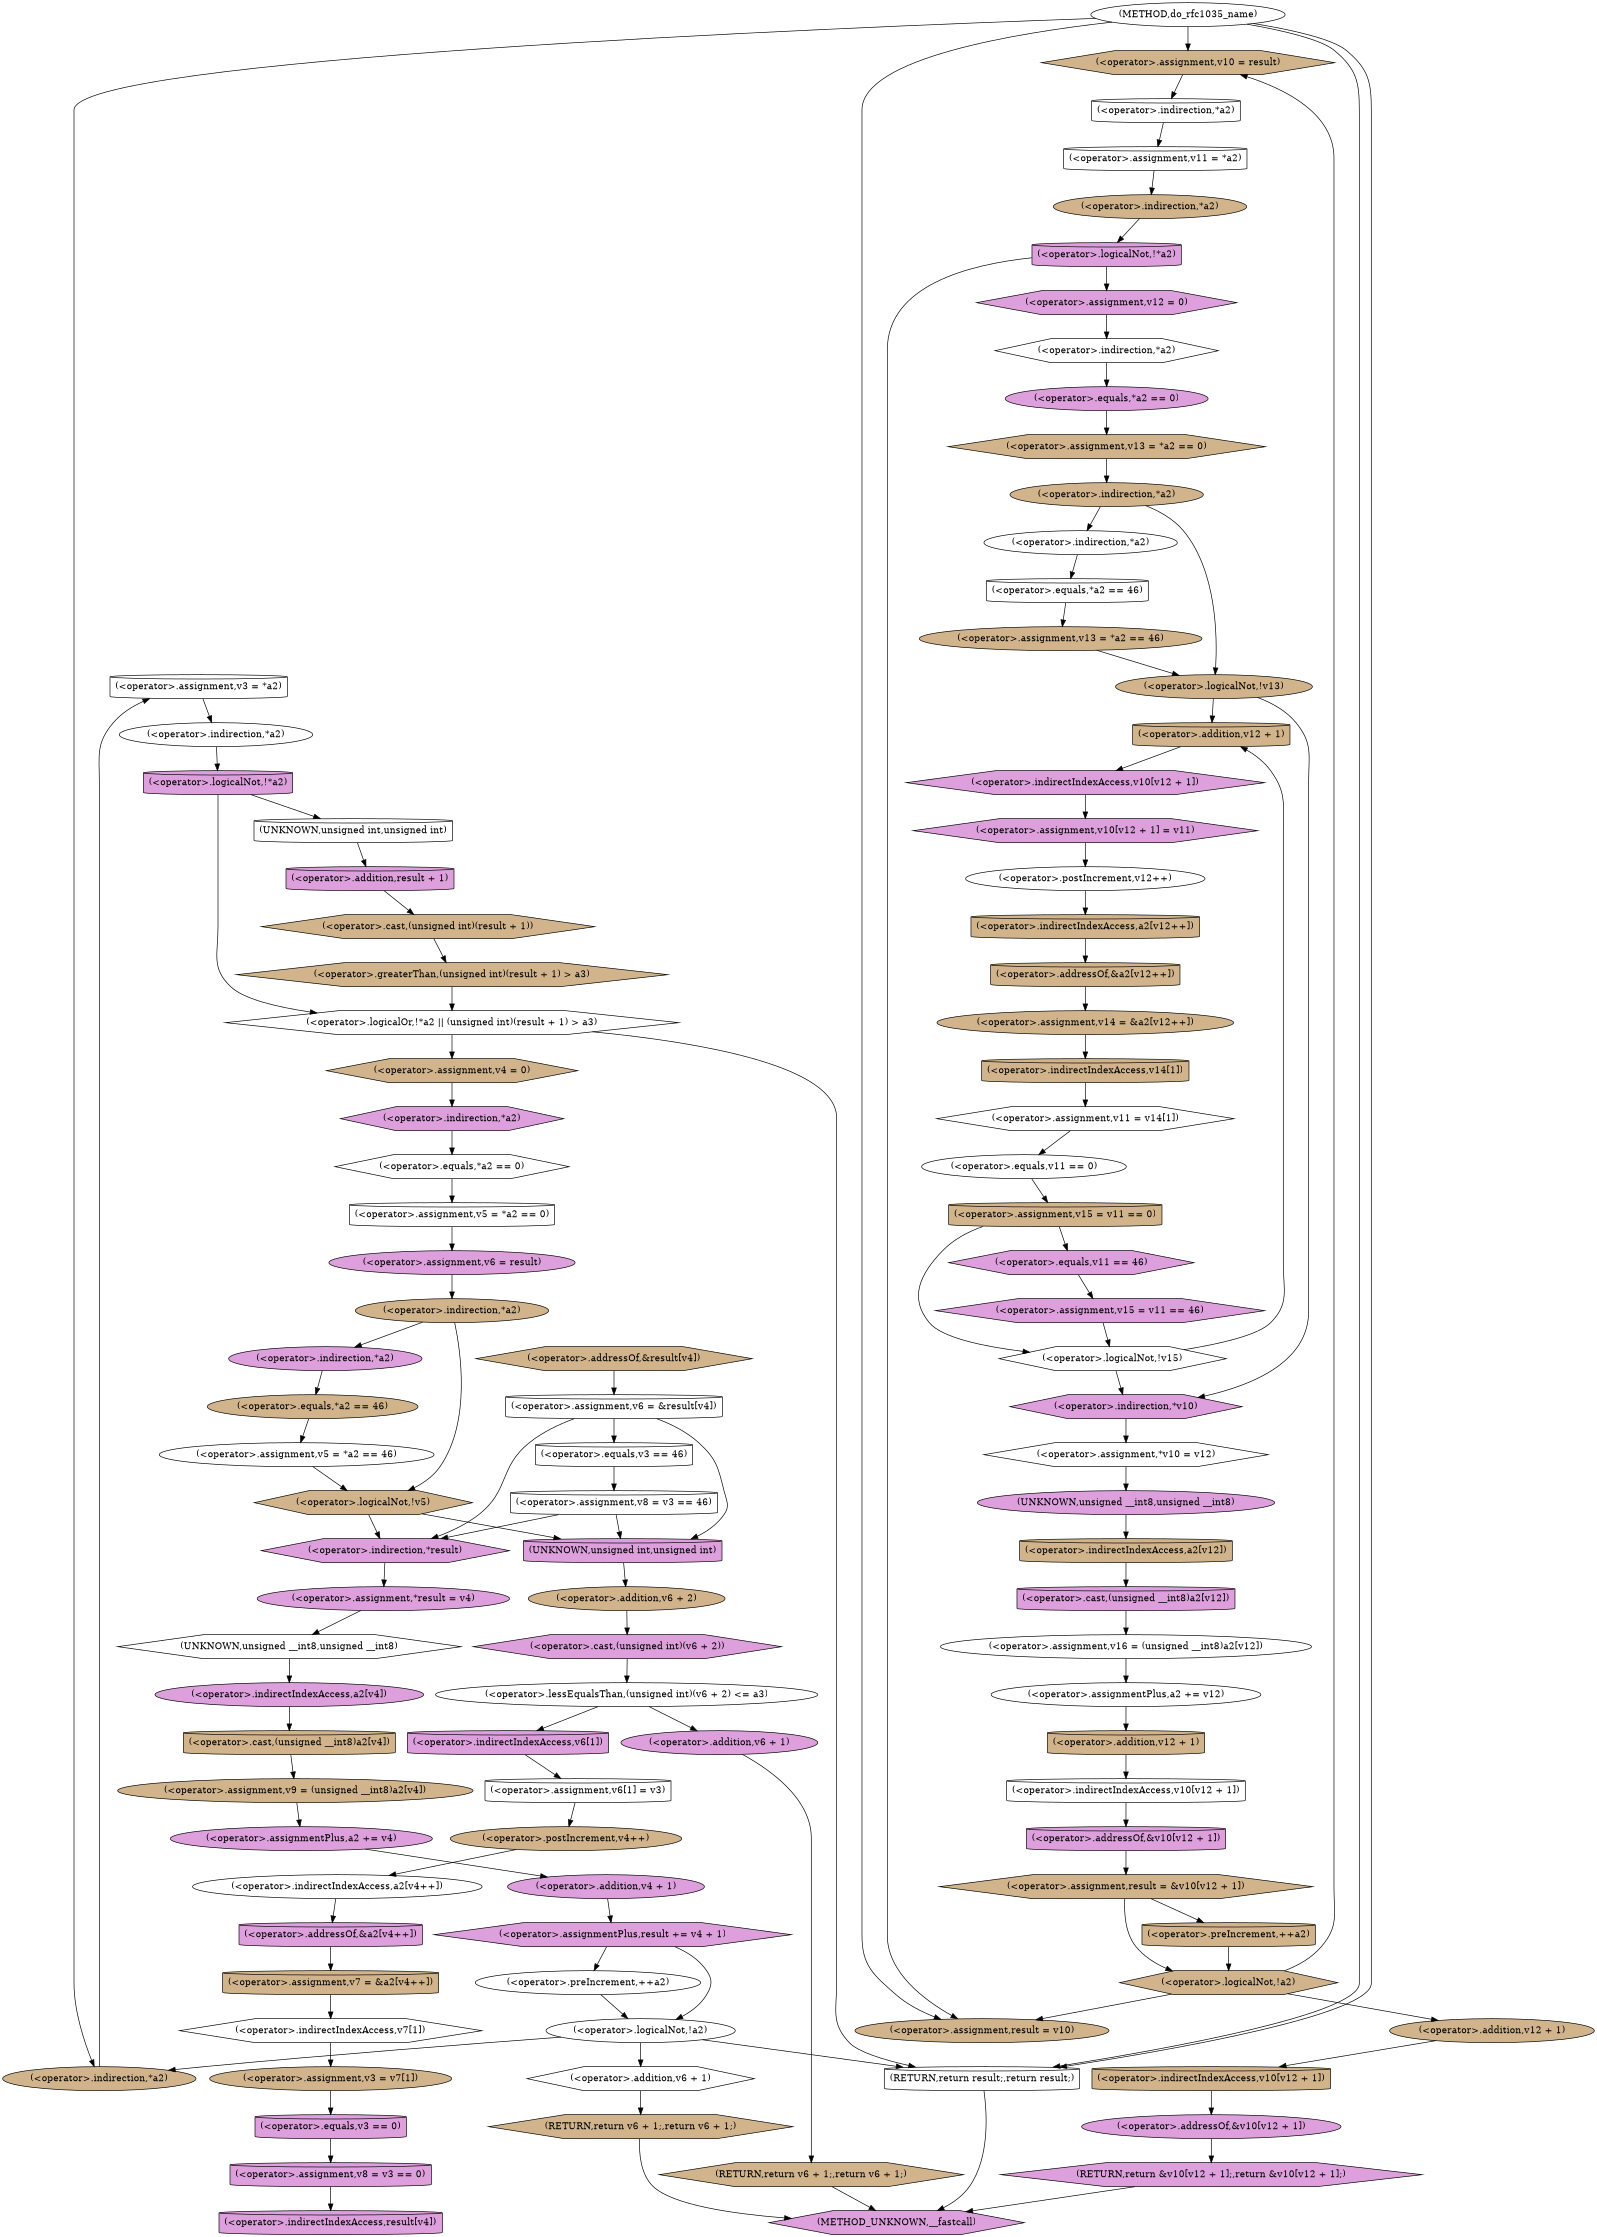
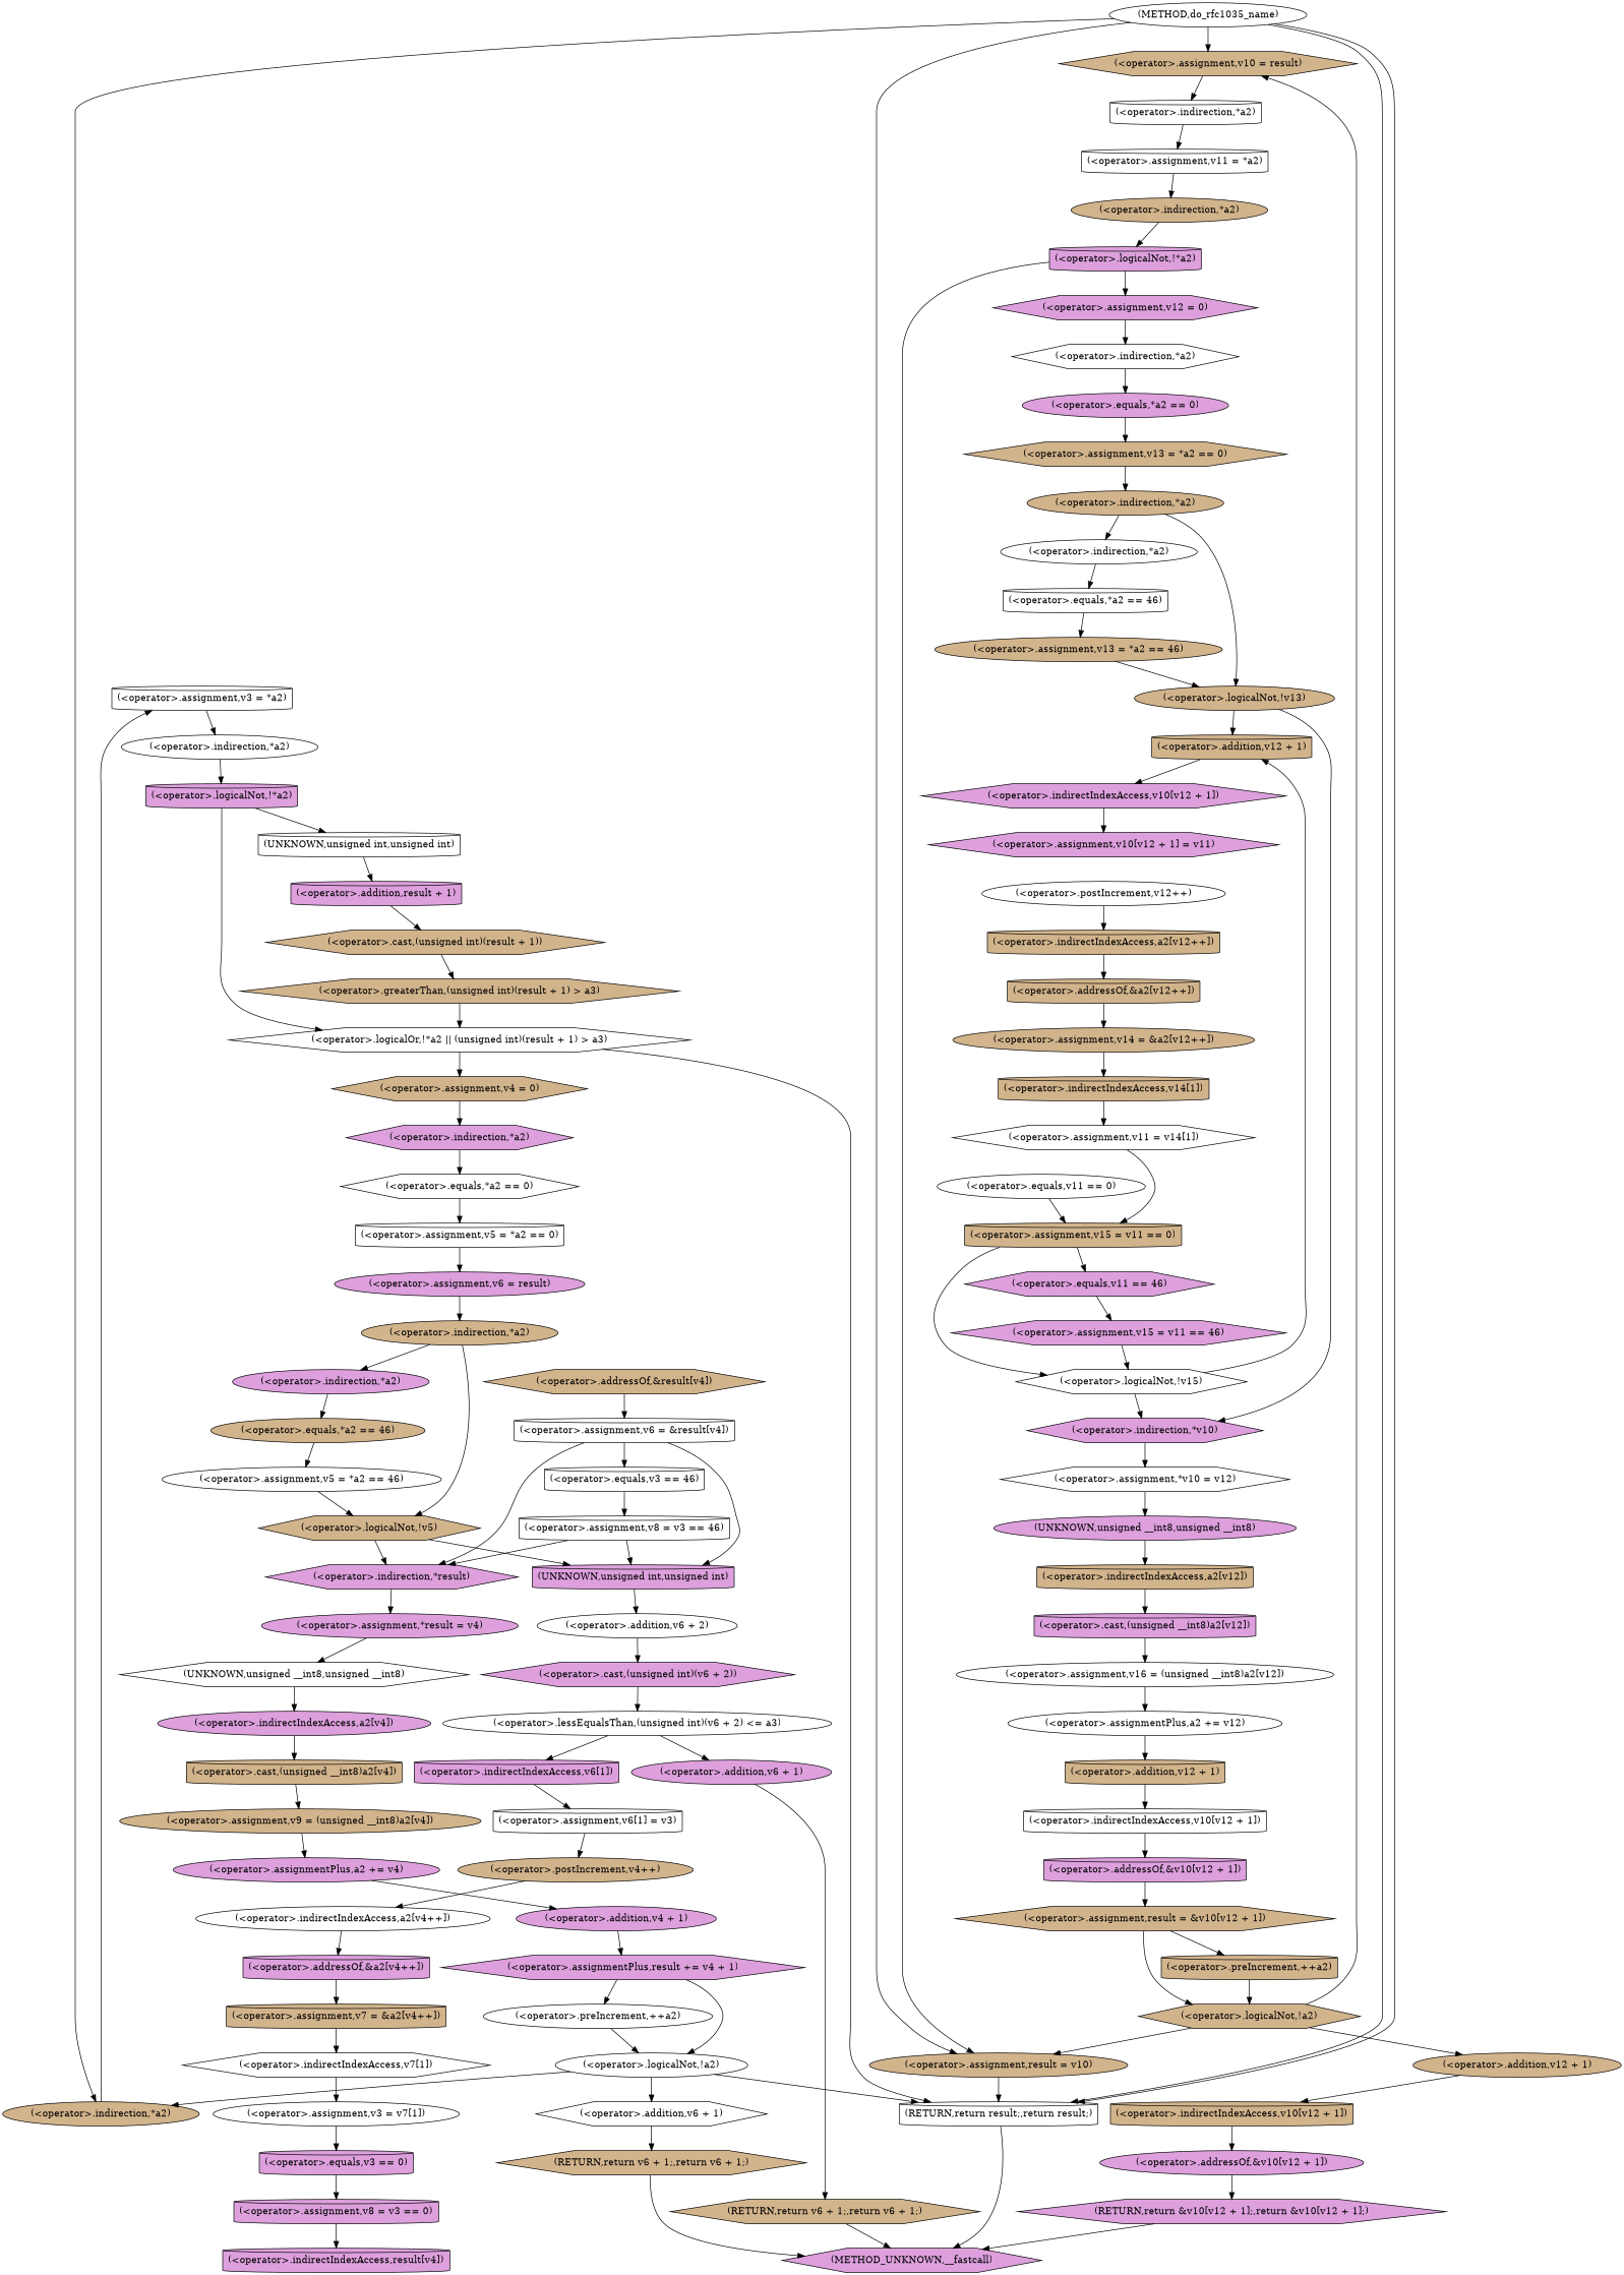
  digraph {
    node [fillcolor=tan shape=ellipse style=filled]
    n1 [fillcolor=white label="(<operator>.assignment,v3 = *a2)" shape=cylinder]
    n2 [fillcolor=white label="(<operator>.indirection,*a2)"]
    n3 [fillcolor=plum label="(<operator>.logicalNot,!*a2)" shape=cylinder]
    n4 [label="(<operator>.indirection,*a2)"]
    n5 [fillcolor=white label="(<operator>.logicalOr,!*a2 || (unsigned int)(result + 1) > a3)" shape=hexagon]
    n6 [label="(<operator>.assignment,v4 = 0)" shape=hexagon]
    n7 [fillcolor=white label="(RETURN,return result;,return result;)" shape=cylinder]
    n8 [fillcolor=plum label="(<operator>.indirection,*a2)" shape=hexagon]
    n9 [fillcolor=plum label="(METHOD_UNKNOWN,__fastcall)" shape=hexagon]
    n10 [fillcolor=white label="(UNKNOWN,unsigned int,unsigned int)" shape=cylinder]
    n11 [fillcolor=plum label="(<operator>.addition,result + 1)" shape=cylinder]
    n12 [label="(<operator>.greaterThan,(unsigned int)(result + 1) > a3)" shape=hexagon]
    n13 [label="(<operator>.cast,(unsigned int)(result + 1))" shape=hexagon]
    n14 [fillcolor=white label="(<operator>.equals,*a2 == 0)" shape=hexagon]
    n15 [fillcolor=white label="(<operator>.assignment,v5 = *a2 == 0)" shape=cylinder]
    n16 [fillcolor=plum label="(<operator>.assignment,v6 = result)"]
    n17 [label="(<operator>.indirection,*a2)"]
    n18 [fillcolor=plum label="(<operator>.indirection,*a2)"]
    n19 [label="(<operator>.logicalNot,!v5)" shape=hexagon]
    n20 [label="(<operator>.equals,*a2 == 46)"]
    n21 [fillcolor=plum label="(UNKNOWN,unsigned int,unsigned int)" shape=cylinder]
    n22 [fillcolor=plum label="(<operator>.indirection,*result)" shape=hexagon]
    n23 [fillcolor=white label="(<operator>.assignment,v5 = *a2 == 46)"]
-   n24 [label="(<operator>.addition,v6 + 2)"]
+   n24 [fillcolor=white label="(<operator>.addition,v6 + 2)"]
    n25 [fillcolor=plum label="(<operator>.assignment,*result = v4)"]
    n26 [fillcolor=white label="(<operator>.lessEqualsThan,(unsigned int)(v6 + 2) <= a3)"]
    n27 [fillcolor=plum label="(<operator>.indirectIndexAccess,v6[1])" shape=cylinder]
    n28 [fillcolor=plum label="(<operator>.addition,v6 + 1)"]
    n29 [fillcolor=white label="(<operator>.assignment,v6[1] = v3)" shape=cylinder]
    n30 [label="(RETURN,return v6 + 1;,return v6 + 1;)" shape=hexagon]
    n31 [fillcolor=plum label="(<operator>.cast,(unsigned int)(v6 + 2))" shape=hexagon]
    n32 [label="(<operator>.postIncrement,v4++)"]
    n33 [fillcolor=white label="(<operator>.indirectIndexAccess,a2[v4++])"]
    n34 [label="(<operator>.assignment,v7 = &a2[v4++])" shape=cylinder]
    n35 [fillcolor=white label="(<operator>.indirectIndexAccess,v7[1])" shape=hexagon]
-   n36 [label="(<operator>.assignment,v3 = v7[1])"]
+   n36 [fillcolor=white label="(<operator>.assignment,v3 = v7[1])"]
    n37 [fillcolor=plum label="(<operator>.addressOf,&a2[v4++])" shape=cylinder]
    n38 [fillcolor=plum label="(<operator>.equals,v3 == 0)" shape=cylinder]
    n39 [fillcolor=plum label="(<operator>.assignment,v8 = v3 == 0)" shape=cylinder]
    n40 [fillcolor=plum label="(<operator>.indirectIndexAccess,result[v4])" shape=cylinder]
    n41 [fillcolor=white label="(<operator>.assignment,v6 = &result[v4])" shape=cylinder]
    n42 [fillcolor=white label="(<operator>.equals,v3 == 46)" shape=cylinder]
    n43 [fillcolor=white label="(<operator>.assignment,v8 = v3 == 46)" shape=cylinder]
    n44 [label="(<operator>.addressOf,&result[v4])" shape=hexagon]
    n45 [fillcolor=white label="(UNKNOWN,unsigned __int8,unsigned __int8)" shape=hexagon]
    n46 [fillcolor=plum label="(<operator>.indirectIndexAccess,a2[v4])"]
    n47 [label="(<operator>.assignment,v9 = (unsigned __int8)a2[v4])"]
    n48 [fillcolor=plum label="(<operator>.assignmentPlus,a2 += v4)"]
    n49 [fillcolor=plum label="(<operator>.addition,v4 + 1)"]
    n50 [label="(<operator>.cast,(unsigned __int8)a2[v4])" shape=cylinder]
    n51 [fillcolor=plum label="(<operator>.assignmentPlus,result += v4 + 1)" shape=hexagon]
    n52 [fillcolor=white label="(<operator>.preIncrement,++a2)"]
    n53 [fillcolor=white label="(<operator>.logicalNot,!a2)"]
    n54 [fillcolor=white label="(<operator>.addition,v6 + 1)" shape=hexagon]
    n55 [label="(RETURN,return v6 + 1;,return v6 + 1;)" shape=hexagon]
    n56 [label="(<operator>.assignment,v10 = result)" shape=hexagon]
    n57 [fillcolor=white label="(<operator>.indirection,*a2)" shape=cylinder]
    n58 [fillcolor=white label="(<operator>.assignment,v11 = *a2)" shape=cylinder]
    n59 [label="(<operator>.indirection,*a2)"]
    n60 [fillcolor=plum label="(<operator>.logicalNot,!*a2)" shape=cylinder]
    n61 [fillcolor=plum label="(<operator>.assignment,v12 = 0)" shape=hexagon]
    n62 [label="(<operator>.assignment,result = v10)"]
    n63 [fillcolor=white label="(<operator>.indirection,*a2)" shape=hexagon]
    n64 [fillcolor=plum label="(<operator>.equals,*a2 == 0)"]
    n65 [label="(<operator>.assignment,v13 = *a2 == 0)" shape=hexagon]
    n66 [label="(<operator>.indirection,*a2)"]
    n67 [fillcolor=white label="(<operator>.indirection,*a2)"]
    n68 [label="(<operator>.logicalNot,!v13)"]
    n69 [fillcolor=white label="(<operator>.equals,*a2 == 46)" shape=cylinder]
    n70 [label="(<operator>.addition,v12 + 1)" shape=cylinder]
    n71 [fillcolor=plum label="(<operator>.indirection,*v10)" shape=hexagon]
    n72 [label="(<operator>.assignment,v13 = *a2 == 46)"]
    n73 [fillcolor=plum label="(<operator>.indirectIndexAccess,v10[v12 + 1])" shape=hexagon]
    n74 [fillcolor=white label="(<operator>.assignment,*v10 = v12)" shape=hexagon]
    n75 [fillcolor=plum label="(<operator>.assignment,v10[v12 + 1] = v11)" shape=hexagon]
    n76 [fillcolor=white label="(<operator>.postIncrement,v12++)"]
    n77 [label="(<operator>.indirectIndexAccess,a2[v12++])" shape=cylinder]
    n78 [label="(<operator>.assignment,v14 = &a2[v12++])"]
    n79 [label="(<operator>.indirectIndexAccess,v14[1])" shape=cylinder]
    n80 [fillcolor=white label="(<operator>.assignment,v11 = v14[1])" shape=hexagon]
    n81 [label="(<operator>.addressOf,&a2[v12++])" shape=cylinder]
    n82 [fillcolor=white label="(<operator>.equals,v11 == 0)"]
    n83 [label="(<operator>.assignment,v15 = v11 == 0)" shape=cylinder]
    n84 [fillcolor=plum label="(<operator>.equals,v11 == 46)" shape=hexagon]
    n85 [fillcolor=white label="(<operator>.logicalNot,!v15)" shape=hexagon]
    n86 [fillcolor=plum label="(<operator>.assignment,v15 = v11 == 46)" shape=hexagon]
    n87 [fillcolor=plum label="(UNKNOWN,unsigned __int8,unsigned __int8)"]
    n88 [label="(<operator>.indirectIndexAccess,a2[v12])" shape=cylinder]
    n89 [fillcolor=white label="(<operator>.assignment,v16 = (unsigned __int8)a2[v12])"]
    n90 [fillcolor=white label="(<operator>.assignmentPlus,a2 += v12)"]
    n91 [label="(<operator>.addition,v12 + 1)" shape=cylinder]
    n92 [fillcolor=plum label="(<operator>.cast,(unsigned __int8)a2[v12])" shape=cylinder]
    n93 [fillcolor=white label="(<operator>.indirectIndexAccess,v10[v12 + 1])" shape=cylinder]
    n94 [label="(<operator>.assignment,result = &v10[v12 + 1])" shape=hexagon]
    n95 [label="(<operator>.preIncrement,++a2)" shape=cylinder]
    n96 [label="(<operator>.logicalNot,!a2)" shape=hexagon]
    n97 [label="(<operator>.addition,v12 + 1)"]
    n98 [fillcolor=plum label="(<operator>.addressOf,&v10[v12 + 1])" shape=cylinder]
    n99 [label="(<operator>.indirectIndexAccess,v10[v12 + 1])" shape=cylinder]
    n100 [fillcolor=plum label="(RETURN,return &v10[v12 + 1];,return &v10[v12 + 1];)" shape=hexagon]
    n101 [fillcolor=plum label="(<operator>.addressOf,&v10[v12 + 1])"]
    n102 [fillcolor=white label="(METHOD,do_rfc1035_name)"]
    n1 -> n2
    n2 -> n3
    n3 -> n5
    n3 -> n10
    n4 -> n1
    n5 -> n6
    n5 -> n7
    n6 -> n8
    n7 -> n9
    n8 -> n14
    n10 -> n11
    n11 -> n13
    n12 -> n5
    n13 -> n12
    n14 -> n15
    n15 -> n16
    n16 -> n17
    n17 -> n18
    n17 -> n19
    n18 -> n20
    n19 -> n21
    n19 -> n22
    n20 -> n23
    n21 -> n24
    n22 -> n25
    n23 -> n19
    n24 -> n31
    n25 -> n45
    n26 -> n27
    n26 -> n28
    n27 -> n29
    n28 -> n30
    n29 -> n32
    n30 -> n9
    n31 -> n26
    n32 -> n33
    n33 -> n37
    n34 -> n35
    n35 -> n36
    n36 -> n38
    n37 -> n34
    n38 -> n39
    n39 -> n40
    n41 -> n21
    n41 -> n22
    n41 -> n42
    n42 -> n43
    n43 -> n21
    n43 -> n22
    n44 -> n41
    n45 -> n46
    n46 -> n50
    n47 -> n48
    n48 -> n49
    n49 -> n51
    n50 -> n47
    n51 -> n52
    n51 -> n53
    n52 -> n53
    n53 -> n4
    n53 -> n7
    n53 -> n54
    n54 -> n55
    n55 -> n9
    n56 -> n57
    n57 -> n58
    n58 -> n59
    n59 -> n60
    n60 -> n61
    n60 -> n62
    n61 -> n63
+   n62 -> n7
    n63 -> n64
    n64 -> n65
    n65 -> n66
    n66 -> n67
    n66 -> n68
    n67 -> n69
    n68 -> n70
    n68 -> n71
    n69 -> n72
    n70 -> n73
    n71 -> n74
    n72 -> n68
    n73 -> n75
    n74 -> n87
-   n75 -> n76
    n76 -> n77
    n77 -> n81
    n78 -> n79
    n79 -> n80
-   n80 -> n82
+   n80 -> n83
    n81 -> n78
    n82 -> n83
    n83 -> n84
    n83 -> n85
    n84 -> n86
    n85 -> n70
    n85 -> n71
    n86 -> n85
    n87 -> n88
    n88 -> n92
    n89 -> n90
    n90 -> n91
    n91 -> n93
    n92 -> n89
    n93 -> n98
    n94 -> n95
    n94 -> n96
    n95 -> n96
    n96 -> n56
    n96 -> n62
    n96 -> n97
    n97 -> n99
    n98 -> n94
    n99 -> n101
    n100 -> n9
    n101 -> n100
    n102 -> n4
    n102 -> n7
    n102 -> n7
    n102 -> n56
    n102 -> n62
  }
